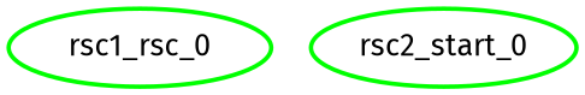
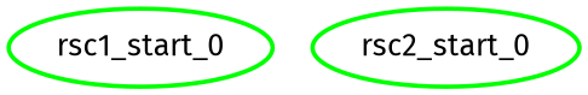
  digraph {
    fontname="Fira Sans"
    node [color=green fontcolor=black style=bold fontname="Fira Sans"]
-   rsc1_start_0 [label=rsc1_rsc_0]
+   rsc1_start_0
    rsc2_start_0
  }
